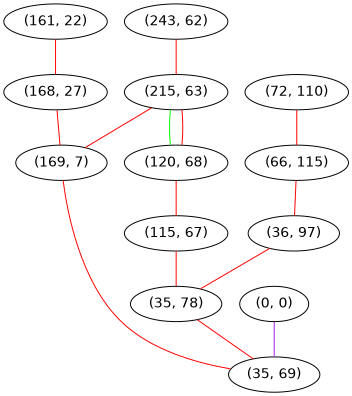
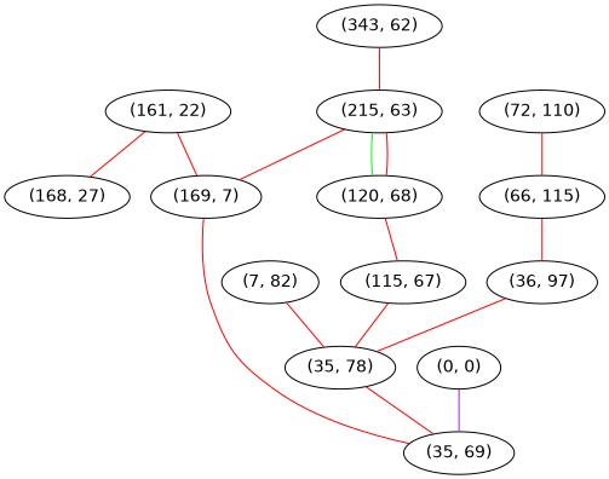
  graph {
    fontname="DejaVu Sans"
    node [fontname="DejaVu Sans"]
    edge [color=red fontname="DejaVu Sans" weight=1]
    n1 [label="(66, 115)"]
    "(72, 110)"
    "(36, 97)"
-   "(243, 62)"
+   "(243, 62)" [label="(343, 62)"]
    "(215, 63)"
    "(169, 7)"
    "(120, 68)"
    "(161, 22)"
    "(168, 27)"
    "(35, 69)"
    "(115, 67)"
    "(35, 78)"
+   "(7, 82)"
    "(0, 0)"
    n1 -- "(36, 97)"
    "(72, 110)" -- n1
    "(36, 97)" -- "(35, 78)"
    "(243, 62)" -- "(215, 63)"
    "(215, 63)" -- "(169, 7)"
    "(215, 63)" -- "(120, 68)" [color=green weight=2]
    "(215, 63)" -- "(120, 68)"
    "(169, 7)" -- "(35, 69)"
    "(120, 68)" -- "(115, 67)"
-   "(168, 27)" -- "(169, 7)"
+   "(161, 22)" -- "(169, 7)"
    "(161, 22)" -- "(168, 27)"
    "(115, 67)" -- "(35, 78)"
    "(35, 78)" -- "(35, 69)"
+   "(7, 82)" -- "(35, 78)"
    "(0, 0)" -- "(35, 69)" [color=purple weight=4]
  }
